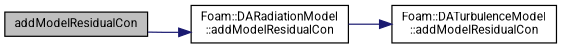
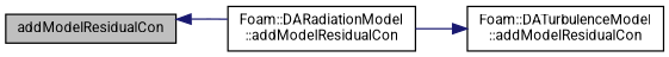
  digraph {
    fontname=Roboto
    rankdir=LR
    node [color=black fontname=Roboto fontsize=10 shape=record]
    edge [color=midnightblue fontname=Roboto fontsize=10 labelfontname=Helvetica labelfontsize=10 style=solid]
    n1 [fillcolor=grey75 fontcolor=black height=0.2 label=addModelResidualCon style=filled width=0.4]
    n2 [height=0.2 label="Foam::DARadiationModel\l::addModelResidualCon" width=0.4]
    n3 [height=0.2 label="Foam::DATurbulenceModel\l::addModelResidualCon" width=0.4]
-   n1 -> n2
+   n2 -> n1
    n2 -> n3
  }
